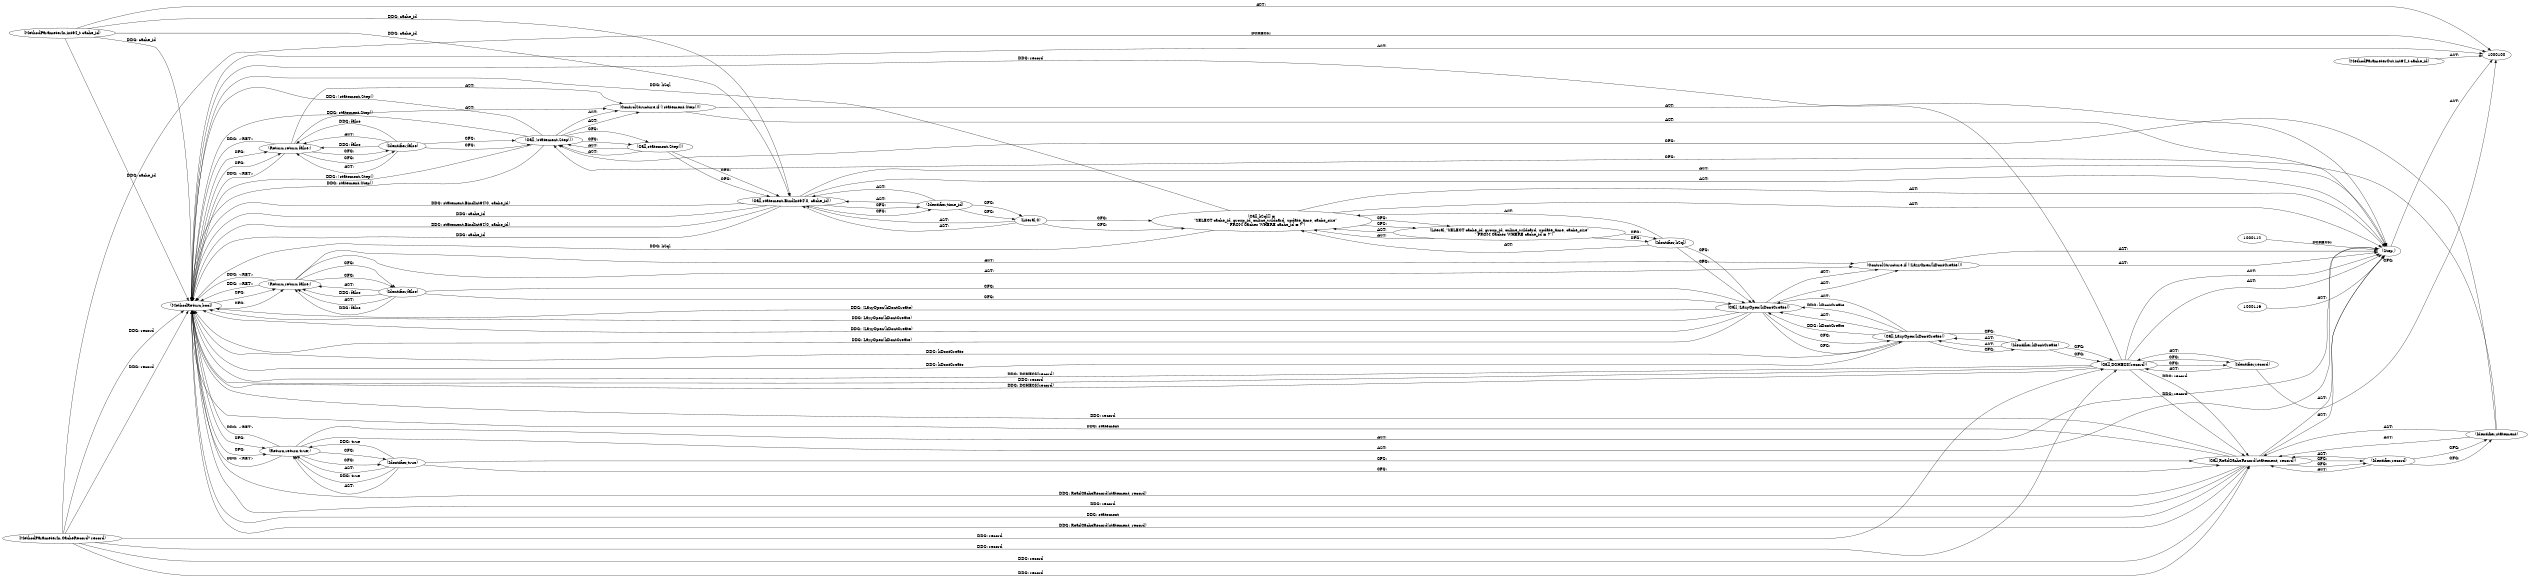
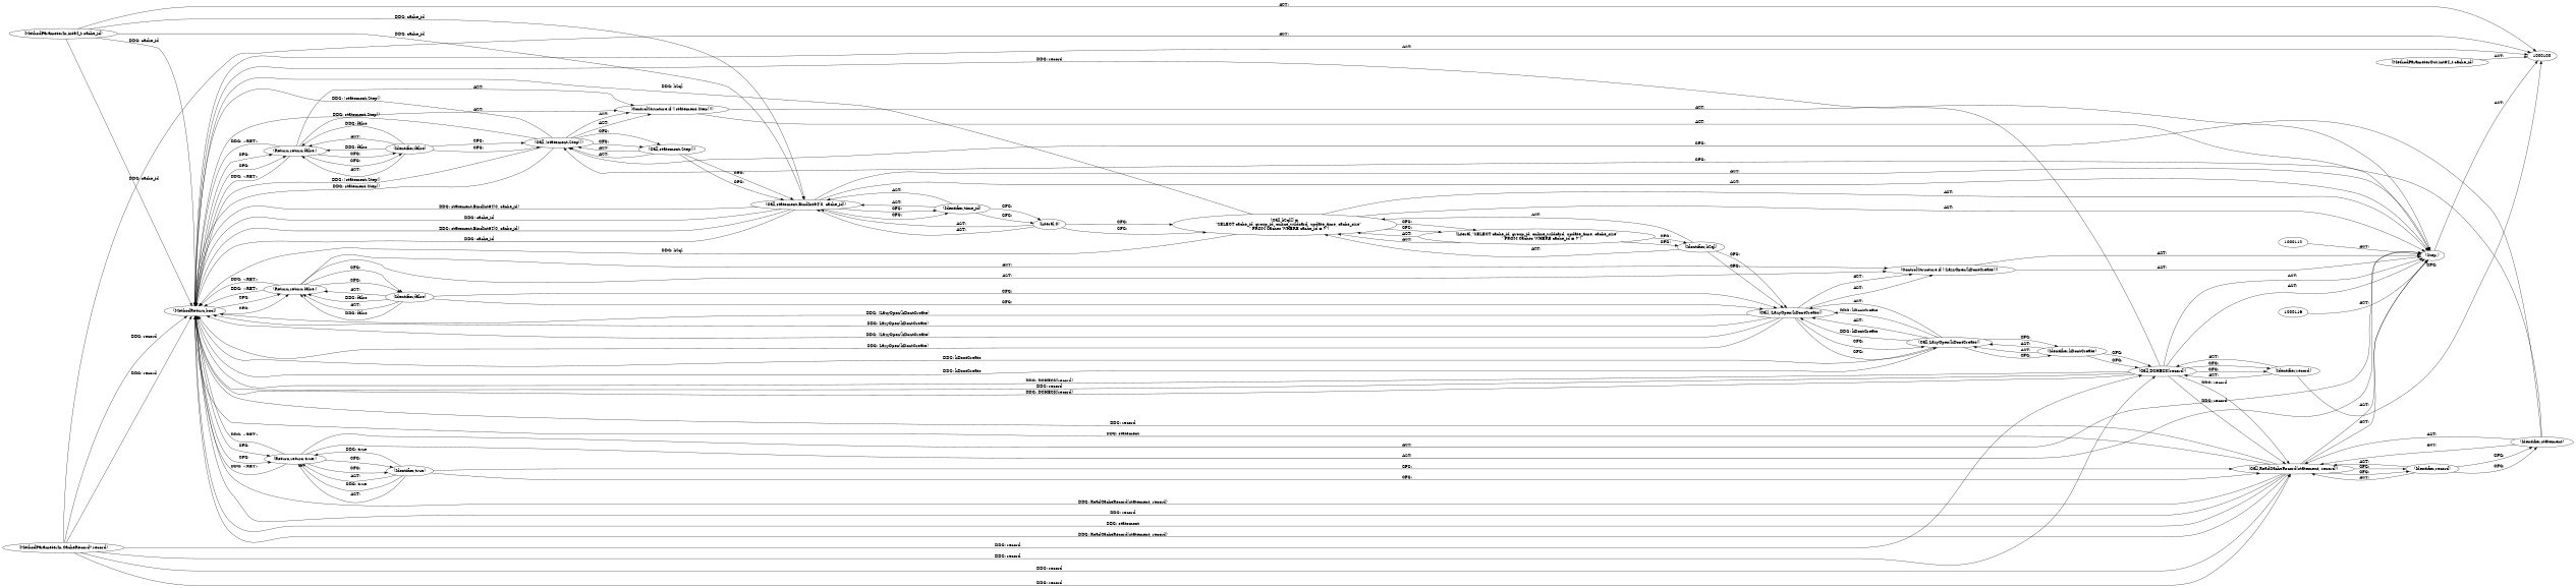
  digraph {
    rankdir=LR
    n1 [label="(MethodReturn,bool)"]
    n2 [label="(Return,return false;)"]
    n3 [label="(Return,return true;)"]
    n4 [label="(Return,return false;)"]
    1000100
    n6 [label="(ControlStructure,if (!statement.Step()))"]
    n7 [label="(Identifier,false)"]
    n8 [label="(Step,)"]
    n9 [label="(Identifier,true)"]
    n10 [label="(ControlStructure,if (!LazyOpen(kDontCreate)))"]
    n11 [label="(Identifier,false)"]
    n12 [label="(MethodParameterIn,int64_t cache_id)"]
    n13 [label="(Call,statement.BindInt64(0, cache_id))"]
    n14 [label="(Identifier,time_id)"]
    n15 [label="(MethodParameterOut,int64_t cache_id)"]
    n16 [label="(MethodParameterIn,CacheRecord* record)"]
    n17 [label="(Call,ReadCacheRecord(statement, record))"]
    n18 [label="(Call,DCHECK(record))"]
    n19 [label="(Identifier,record)"]
    n20 [label="(Identifier,record)"]
    n21 [label="(Literal,0)"]
    n22 [label="(Call,kSql[] =\n      \"SELECT cache_id, group_id, online_wildcard, update_time, cache_size\"\n       \" FROM Caches WHERE cache_id = ?\")"]
    n23 [label="(Literal,\"SELECT cache_id, group_id, online_wildcard, update_time, cache_size\"\n       \" FROM Caches WHERE cache_id = ?\")"]
    n24 [label="(Call,!statement.Step())"]
    n25 [label="(Call,statement.Step())"]
    n26 [label="(Identifier,statement)"]
    n27 [label="(Identifier,kDontCreate)"]
    n28 [label="(Call,LazyOpen(kDontCreate))"]
    n29 [label="(Call,!LazyOpen(kDontCreate))"]
    n30 [label="(Identifier,kSql)"]
    1000112
    1000116
    n1 -> n2 [label="CFG: "]
    n1 -> n2 [label="CFG: "]
    n1 -> n3 [label="CFG: "]
    n1 -> n3 [label="CFG: "]
    n1 -> n4 [label="CFG: "]
    n1 -> n4 [label="CFG: "]
    n1 -> 1000100 [label="AST: "]
    n2 -> n1 [label="DDG: <RET>"]
    n2 -> n1 [label="DDG: <RET>"]
    n2 -> n6 [label="AST: "]
    n2 -> n6 [label="AST: "]
    n2 -> n7 [label="CFG: "]
    n2 -> n7 [label="CFG: "]
    n3 -> n1 [label="DDG: <RET>"]
    n3 -> n1 [label="DDG: <RET>"]
    n3 -> n8 [label="AST: "]
    n3 -> n8 [label="AST: "]
    n3 -> n9 [label="CFG: "]
    n3 -> n9 [label="CFG: "]
    n4 -> n1 [label="DDG: <RET>"]
    n4 -> n1 [label="DDG: <RET>"]
    n4 -> n10 [label="AST: "]
    n4 -> n10 [label="AST: "]
    n4 -> n11 [label="CFG: "]
    n4 -> n11 [label="CFG: "]
    n6 -> n8 [label="AST: "]
    n6 -> n8 [label="AST: "]
    n7 -> n2 [label="AST: "]
    n7 -> n2 [label="DDG: false"]
    n7 -> n2 [label="AST: "]
    n7 -> n2 [label="DDG: false"]
    n7 -> n24 [label="CFG: "]
    n7 -> n24 [label="CFG: "]
    n8 -> 1000100 [label="AST: "]
    n9 -> n3 [label="AST: "]
    n9 -> n3 [label="DDG: true"]
    n9 -> n3 [label="AST: "]
    n9 -> n3 [label="DDG: true"]
    n9 -> n17 [label="CFG: "]
    n9 -> n17 [label="CFG: "]
    n10 -> n8 [label="AST: "]
    n10 -> n8 [label="AST: "]
    n11 -> n4 [label="AST: "]
    n11 -> n4 [label="DDG: false"]
    n11 -> n4 [label="AST: "]
    n11 -> n4 [label="DDG: false"]
    n11 -> n29 [label="CFG: "]
    n11 -> n29 [label="CFG: "]
    n12 -> n1 [label="DDG: cache_id"]
    n12 -> n1 [label="DDG: cache_id"]
    n12 -> 1000100 [label="AST: "]
    n12 -> n13 [label="DDG: cache_id"]
    n12 -> n13 [label="DDG: cache_id"]
    n13 -> n1 [label="DDG: statement.BindInt64(0, cache_id)"]
    n13 -> n1 [label="DDG: cache_id"]
    n13 -> n1 [label="DDG: statement.BindInt64(0, cache_id)"]
    n13 -> n1 [label="DDG: cache_id"]
    n13 -> n8 [label="AST: "]
    n13 -> n8 [label="AST: "]
    n13 -> n14 [label="CFG: "]
    n13 -> n14 [label="CFG: "]
    n14 -> n13 [label="AST: "]
    n14 -> n13 [label="AST: "]
    n14 -> n21 [label="CFG: "]
    n14 -> n21 [label="CFG: "]
    n15 -> 1000100 [label="AST: "]
    n16 -> n1 [label="DDG: record"]
    n16 -> n1 [label="DDG: record"]
-   n16 -> 1000100 [label="DCHECK: "]
+   n16 -> 1000100 [label="AST: "]
    n16 -> n17 [label="DDG: record"]
    n16 -> n17 [label="DDG: record"]
    n16 -> n18 [label="DDG: record"]
    n16 -> n18 [label="DDG: record"]
    n17 -> n1 [label="DDG: statement"]
    n17 -> n1 [label="DDG: ReadCacheRecord(statement, record)"]
    n17 -> n1 [label="DDG: record"]
    n17 -> n1 [label="DDG: statement"]
    n17 -> n1 [label="DDG: ReadCacheRecord(statement, record)"]
    n17 -> n1 [label="DDG: record"]
    n17 -> n8 [label="AST: "]
    n17 -> n8 [label="AST: "]
    n17 -> n19 [label="CFG: "]
    n17 -> n19 [label="CFG: "]
    n18 -> n1 [label="DDG: DCHECK(record)"]
    n18 -> n1 [label="DDG: record"]
    n18 -> n1 [label="DDG: DCHECK(record)"]
    n18 -> n1 [label="DDG: record"]
    n18 -> n8 [label="AST: "]
    n18 -> n8 [label="AST: "]
    n18 -> n17 [label="DDG: record"]
    n18 -> n17 [label="DDG: record"]
    n18 -> n20 [label="CFG: "]
    n18 -> n20 [label="CFG: "]
    n19 -> n17 [label="AST: "]
    n19 -> n17 [label="AST: "]
    n19 -> n26 [label="CFG: "]
    n19 -> n26 [label="CFG: "]
    n20 -> 1000100 [label="CFG: "]
    n20 -> n18 [label="AST: "]
    n20 -> n18 [label="AST: "]
    n21 -> n13 [label="AST: "]
    n21 -> n13 [label="AST: "]
    n21 -> n22 [label="CFG: "]
    n21 -> n22 [label="CFG: "]
    n22 -> n1 [label="DDG: kSql"]
    n22 -> n1 [label="DDG: kSql"]
    n22 -> n8 [label="AST: "]
    n22 -> n8 [label="AST: "]
    n22 -> n23 [label="CFG: "]
    n22 -> n23 [label="CFG: "]
    n23 -> n22 [label="AST: "]
    n23 -> n22 [label="AST: "]
    n23 -> n30 [label="CFG: "]
    n23 -> n30 [label="CFG: "]
    n24 -> n1 [label="DDG: !statement.Step()"]
    n24 -> n1 [label="DDG: statement.Step()"]
    n24 -> n1 [label="DDG: !statement.Step()"]
    n24 -> n1 [label="DDG: statement.Step()"]
    n24 -> n6 [label="AST: "]
    n24 -> n6 [label="AST: "]
    n24 -> n25 [label="CFG: "]
    n24 -> n25 [label="CFG: "]
    n25 -> n13 [label="CFG: "]
    n25 -> n13 [label="CFG: "]
    n25 -> n24 [label="AST: "]
    n25 -> n24 [label="AST: "]
    n26 -> n17 [label="AST: "]
    n26 -> n17 [label="AST: "]
    n26 -> n24 [label="CFG: "]
    n26 -> n24 [label="CFG: "]
    n27 -> n18 [label="CFG: "]
    n27 -> n18 [label="CFG: "]
    n27 -> n28 [label="AST: "]
    n27 -> n28 [label="AST: "]
    n28 -> n1 [label="DDG: kDontCreate"]
    n28 -> n1 [label="DDG: kDontCreate"]
    n28 -> n27 [label="CFG: "]
    n28 -> n27 [label="CFG: "]
    n28 -> n29 [label="AST: "]
    n28 -> n29 [label="DDG: kDontCreate"]
    n28 -> n29 [label="AST: "]
    n28 -> n29 [label="DDG: kDontCreate"]
    n29 -> n1 [label="DDG: LazyOpen(kDontCreate)"]
    n29 -> n1 [label="DDG: !LazyOpen(kDontCreate)"]
    n29 -> n1 [label="DDG: LazyOpen(kDontCreate)"]
    n29 -> n1 [label="DDG: !LazyOpen(kDontCreate)"]
    n29 -> n10 [label="AST: "]
    n29 -> n10 [label="AST: "]
    n29 -> n28 [label="CFG: "]
    n29 -> n28 [label="CFG: "]
    n30 -> n22 [label="AST: "]
    n30 -> n22 [label="AST: "]
    n30 -> n29 [label="CFG: "]
    n30 -> n29 [label="CFG: "]
-   1000112 -> n8 [label="DCHECK: "]
+   1000112 -> n8 [label="AST: "]
    1000116 -> n8 [label="AST: "]
  }
